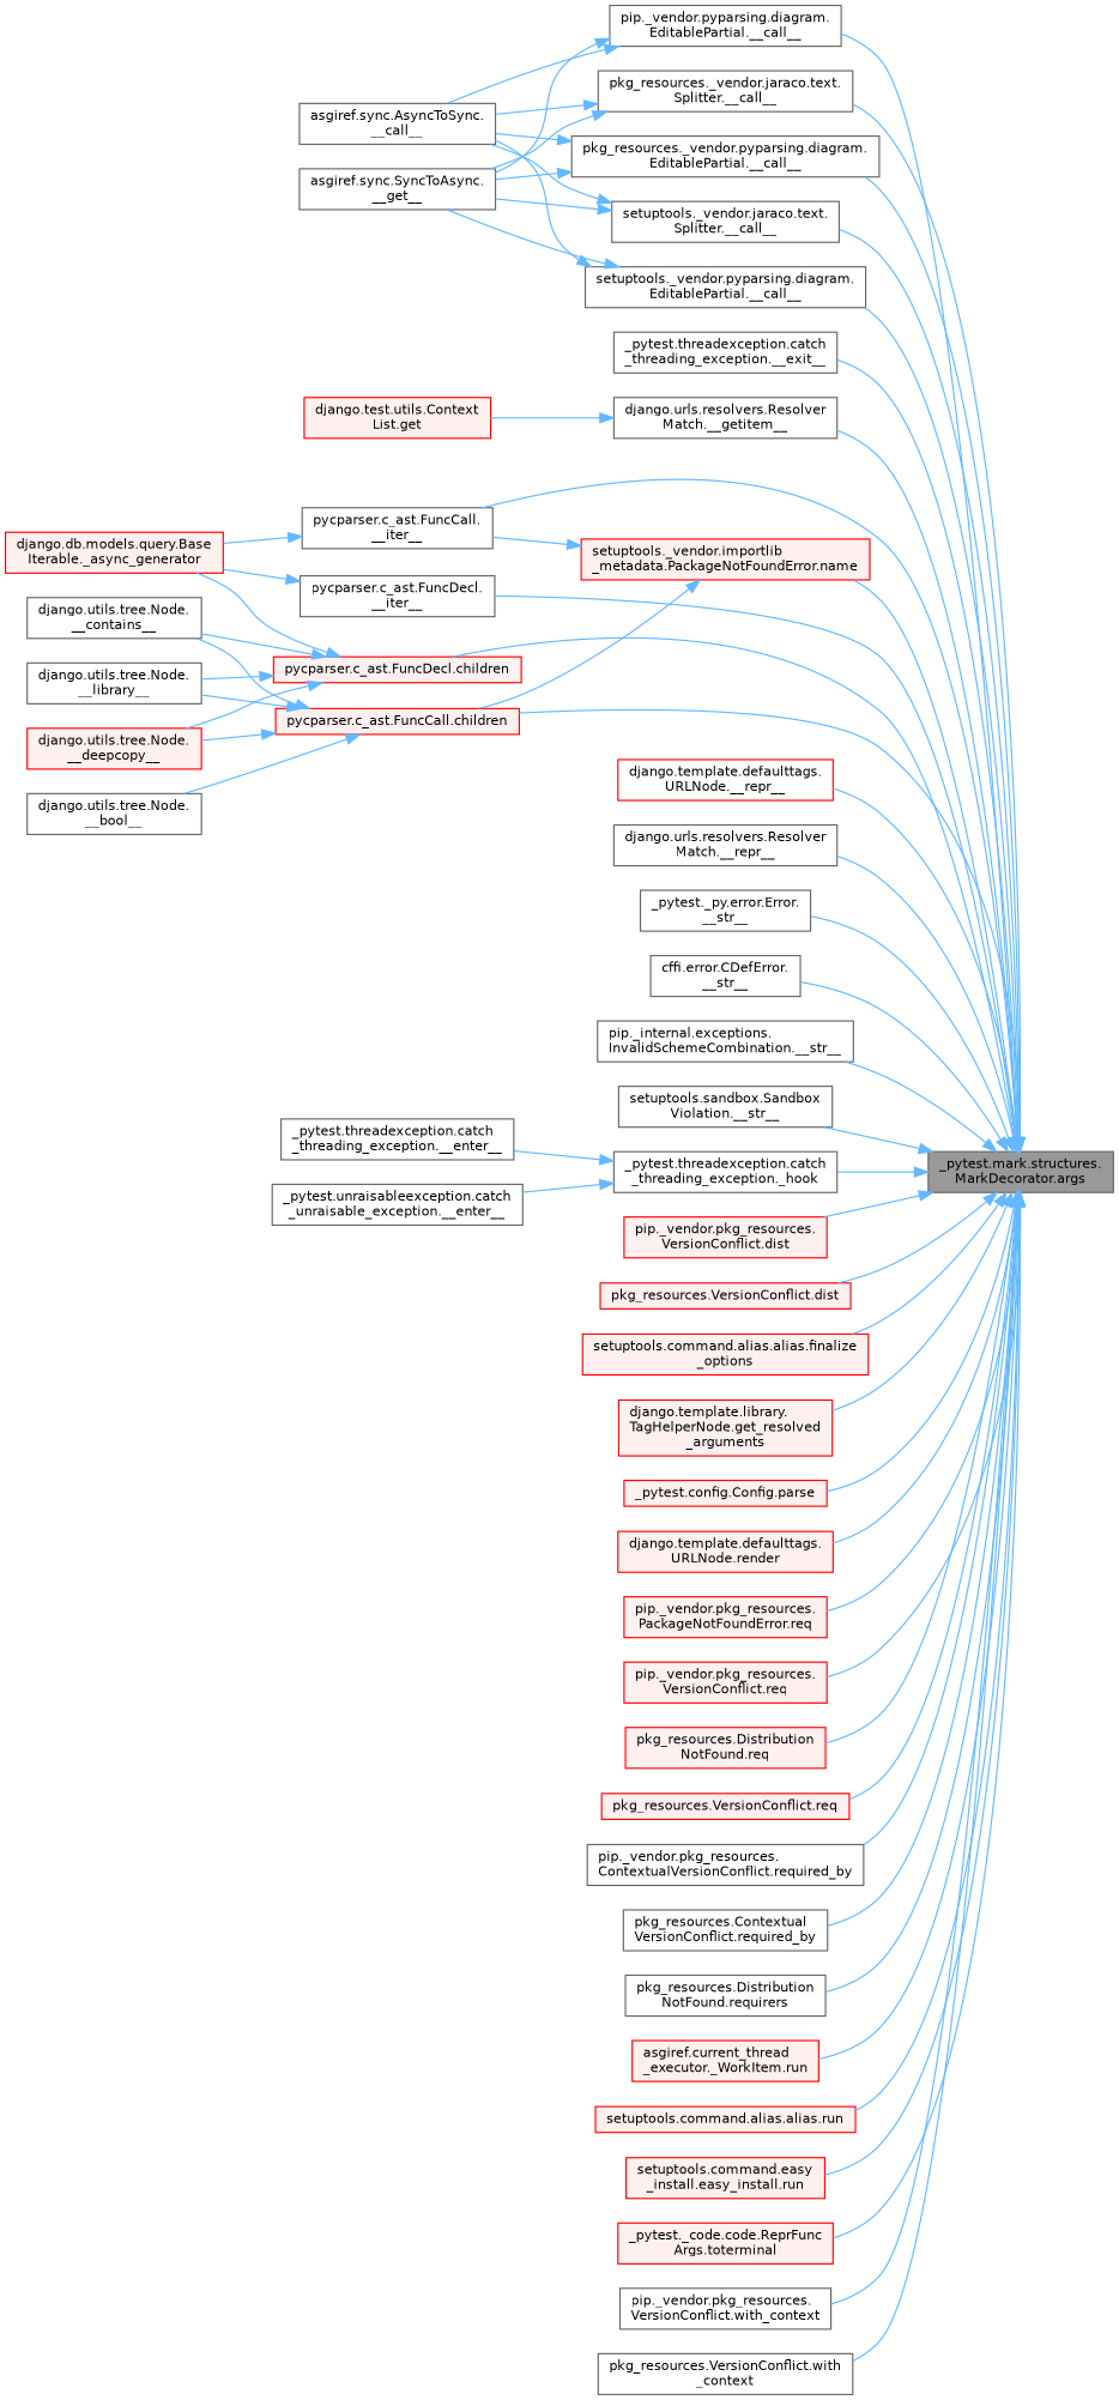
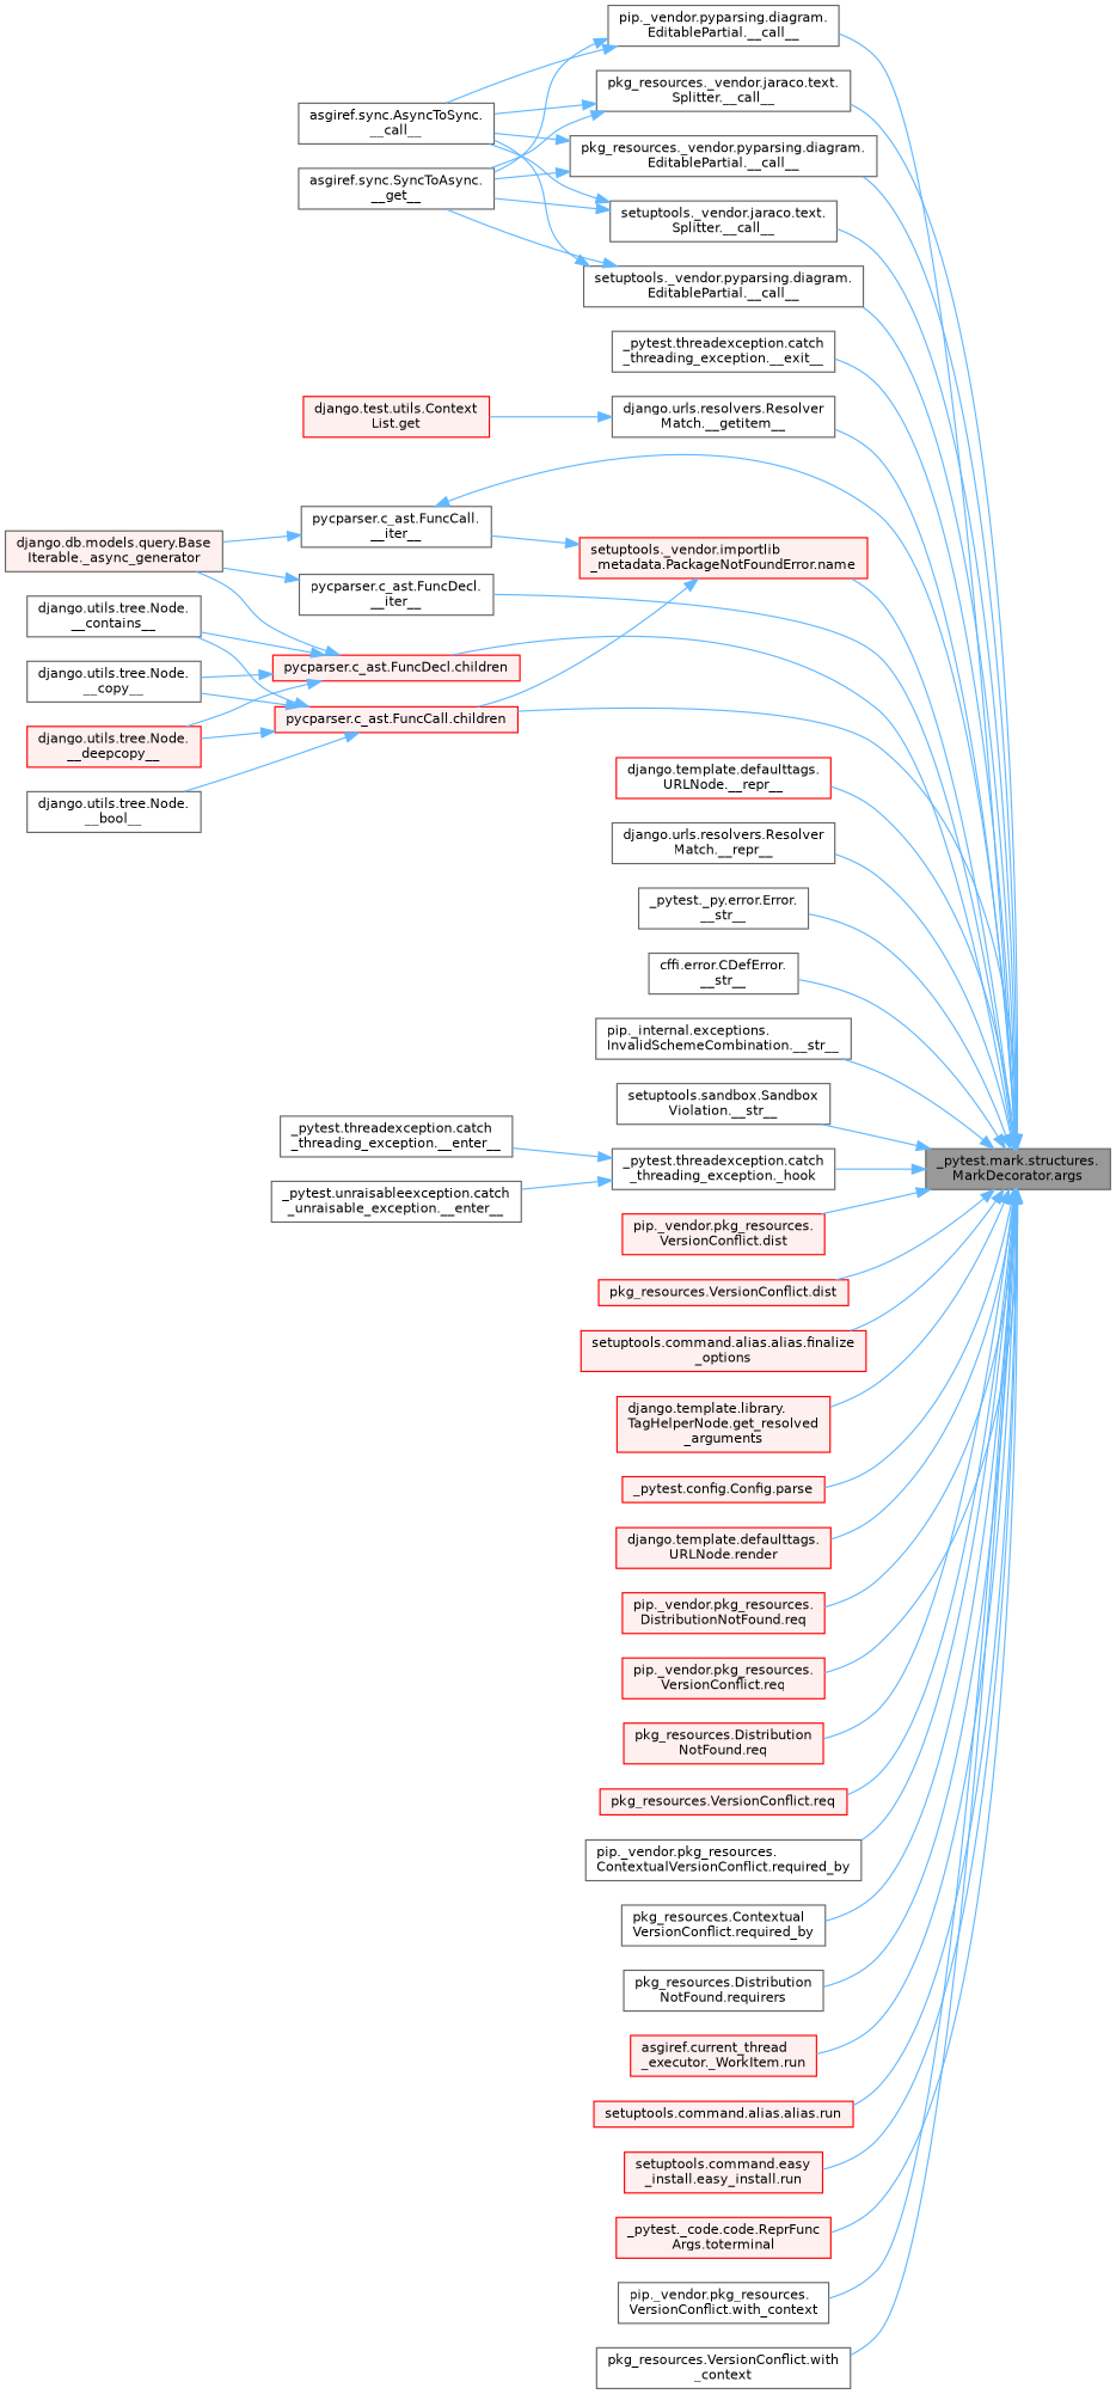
  digraph {
    rankdir=RL
    node [color=grey40 fillcolor=white fontname=Helvetica fontsize=10 shape=box style=filled]
    edge [color=steelblue1 dir=back fontname=Helvetica fontsize=10 labelfontname=Helvetica labelfontsize=10 style=solid]
    n1 [color=gray40 fillcolor=grey60 fontcolor=black height=0.2 label="_pytest.mark.structures.\lMarkDecorator.args" width=0.4]
    n2 [height=0.2 label="pip._vendor.pyparsing.diagram.\lEditablePartial.__call__" width=0.4]
    n3 [height=0.2 label="pkg_resources._vendor.jaraco.text.\lSplitter.__call__" width=0.4]
    n4 [height=0.2 label="pkg_resources._vendor.pyparsing.diagram.\lEditablePartial.__call__" width=0.4]
    n5 [height=0.2 label="setuptools._vendor.jaraco.text.\lSplitter.__call__" width=0.4]
    n6 [height=0.2 label="setuptools._vendor.pyparsing.diagram.\lEditablePartial.__call__" width=0.4]
    n7 [height=0.2 label="_pytest.threadexception.catch\l_threading_exception.__exit__" width=0.4]
    n8 [height=0.2 label="django.urls.resolvers.Resolver\lMatch.__getitem__" width=0.4]
    n9 [height=0.2 label="pycparser.c_ast.FuncCall.\l__iter__" width=0.4]
    n10 [height=0.2 label="pycparser.c_ast.FuncDecl.\l__iter__" width=0.4]
    n11 [color=red height=0.2 label="django.template.defaulttags.\lURLNode.__repr__" width=0.4]
    n12 [height=0.2 label="django.urls.resolvers.Resolver\lMatch.__repr__" width=0.4]
    n13 [height=0.2 label="_pytest._py.error.Error.\l__str__" width=0.4]
    n14 [height=0.2 label="cffi.error.CDefError.\l__str__" width=0.4]
    n15 [height=0.2 label="pip._internal.exceptions.\lInvalidSchemeCombination.__str__" width=0.4]
    n16 [height=0.2 label="setuptools.sandbox.Sandbox\lViolation.__str__" width=0.4]
    n17 [height=0.2 label="_pytest.threadexception.catch\l_threading_exception._hook" width=0.4]
    n18 [color=red fillcolor="#FFF0F0" height=0.2 label="pycparser.c_ast.FuncCall.children" width=0.4]
    n19 [color=red fillcolor="#FFF0F0" height=0.2 label="pycparser.c_ast.FuncDecl.children" width=0.4]
    n20 [color=red fillcolor="#FFF0F0" height=0.2 label="pip._vendor.pkg_resources.\lVersionConflict.dist" width=0.4]
    n21 [color=red fillcolor="#FFF0F0" height=0.2 label="pkg_resources.VersionConflict.dist" width=0.4]
    n22 [color=red fillcolor="#FFF0F0" height=0.2 label="setuptools.command.alias.alias.finalize\l_options" width=0.4]
    n23 [color=red fillcolor="#FFF0F0" height=0.2 label="django.template.library.\lTagHelperNode.get_resolved\l_arguments" width=0.4]
    n24 [color=red fillcolor="#FFF0F0" height=0.2 label="setuptools._vendor.importlib\l_metadata.PackageNotFoundError.name" width=0.4]
    n25 [color=red fillcolor="#FFF0F0" height=0.2 label="_pytest.config.Config.parse" width=0.4]
    n26 [color=red fillcolor="#FFF0F0" height=0.2 label="django.template.defaulttags.\lURLNode.render" width=0.4]
-   n27 [color=red fillcolor="#FFF0F0" height=0.2 label="pip._vendor.pkg_resources.\lPackageNotFoundError.req" width=0.4]
+   n27 [color=red fillcolor="#FFF0F0" height=0.2 label="pip._vendor.pkg_resources.\lDistributionNotFound.req" width=0.4]
    n28 [color=red fillcolor="#FFF0F0" height=0.2 label="pip._vendor.pkg_resources.\lVersionConflict.req" width=0.4]
    n29 [color=red fillcolor="#FFF0F0" height=0.2 label="pkg_resources.Distribution\lNotFound.req" width=0.4]
    n30 [color=red fillcolor="#FFF0F0" height=0.2 label="pkg_resources.VersionConflict.req" width=0.4]
    n31 [height=0.2 label="pip._vendor.pkg_resources.\lContextualVersionConflict.required_by" width=0.4]
    n32 [height=0.2 label="pkg_resources.Contextual\lVersionConflict.required_by" width=0.4]
    n33 [height=0.2 label="pkg_resources.Distribution\lNotFound.requirers" width=0.4]
    n34 [color=red fillcolor="#FFF0F0" height=0.2 label="asgiref.current_thread\l_executor._WorkItem.run" width=0.4]
    n35 [color=red fillcolor="#FFF0F0" height=0.2 label="setuptools.command.alias.alias.run" width=0.4]
    n36 [color=red fillcolor="#FFF0F0" height=0.2 label="setuptools.command.easy\l_install.easy_install.run" width=0.4]
    n37 [color=red fillcolor="#FFF0F0" height=0.2 label="_pytest._code.code.ReprFunc\lArgs.toterminal" width=0.4]
    n38 [height=0.2 label="pip._vendor.pkg_resources.\lVersionConflict.with_context" width=0.4]
    n39 [height=0.2 label="pkg_resources.VersionConflict.with\l_context" width=0.4]
    n40 [height=0.2 label="asgiref.sync.AsyncToSync.\l__call__" width=0.4]
    n41 [height=0.2 label="asgiref.sync.SyncToAsync.\l__get__" width=0.4]
    n42 [color=red fillcolor="#FFF0F0" height=0.2 label="django.test.utils.Context\lList.get" width=0.4]
-   n43 [color=red fillcolor="#FFF0F0" height=0.2 label="django.db.models.query.Base\lIterable._async_generator" width=0.4]
+   n43 [fillcolor="#FFF0F0" height=0.2 label="django.db.models.query.Base\lIterable._async_generator" width=0.4]
    n44 [height=0.2 label="_pytest.threadexception.catch\l_threading_exception.__enter__" width=0.4]
    n45 [height=0.2 label="_pytest.unraisableexception.catch\l_unraisable_exception.__enter__" width=0.4]
    n46 [height=0.2 label="django.utils.tree.Node.\l__bool__" width=0.4]
    n47 [height=0.2 label="django.utils.tree.Node.\l__contains__" width=0.4]
-   n48 [height=0.2 label="django.utils.tree.Node.\l__library__" width=0.4]
+   n48 [height=0.2 label="django.utils.tree.Node.\l__copy__" width=0.4]
    n49 [color=red fillcolor="#FFF0F0" height=0.2 label="django.utils.tree.Node.\l__deepcopy__" width=0.4]
    n1 -> n2
    n1 -> n3
    n1 -> n4
    n1 -> n5
    n1 -> n6
    n1 -> n7
    n1 -> n8
-   n1 -> n9
+   n9 -> n1
    n1 -> n10
    n1 -> n11
    n1 -> n12
    n1 -> n13
    n1 -> n14
    n1 -> n15
    n1 -> n16
    n1 -> n17
    n1 -> n18
    n1 -> n19
    n1 -> n20
    n1 -> n21
    n1 -> n22
    n1 -> n23
    n1 -> n24
    n1 -> n25
    n1 -> n26
    n1 -> n27
    n1 -> n28
    n1 -> n29
    n1 -> n30
    n1 -> n31
    n1 -> n32
    n1 -> n33
    n1 -> n34
    n1 -> n35
    n1 -> n36
    n1 -> n37
    n1 -> n38
    n1 -> n39
    n2 -> n40
    n2 -> n41
    n3 -> n40
    n3 -> n41
    n4 -> n40
    n4 -> n41
    n5 -> n40
    n5 -> n41
    n6 -> n40
    n6 -> n41
    n8 -> n42
    n9 -> n43
    n10 -> n43
    n17 -> n44
    n17 -> n45
    n18 -> n46
    n18 -> n47
    n18 -> n48
    n18 -> n49
    n19 -> n43
    n19 -> n47
    n19 -> n48
    n19 -> n49
    n24 -> n9
    n24 -> n18
  }
